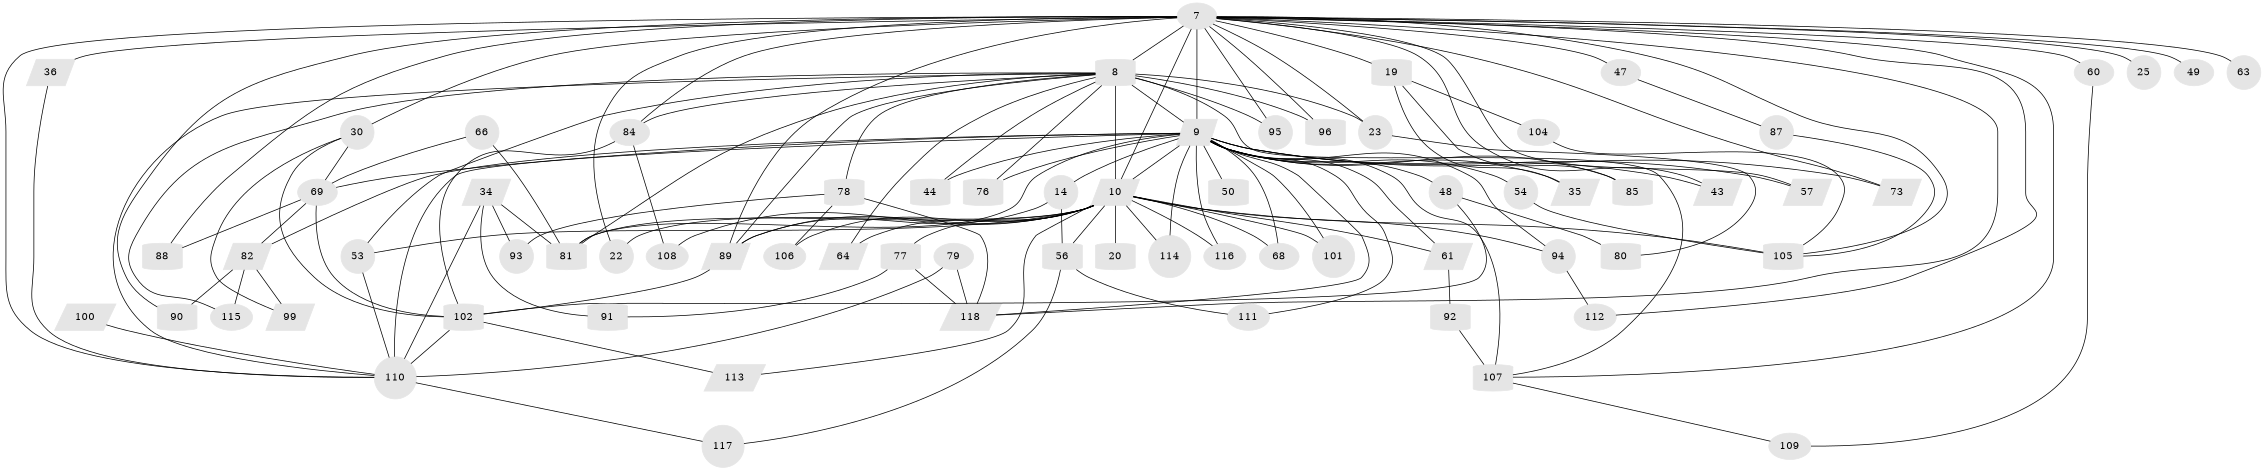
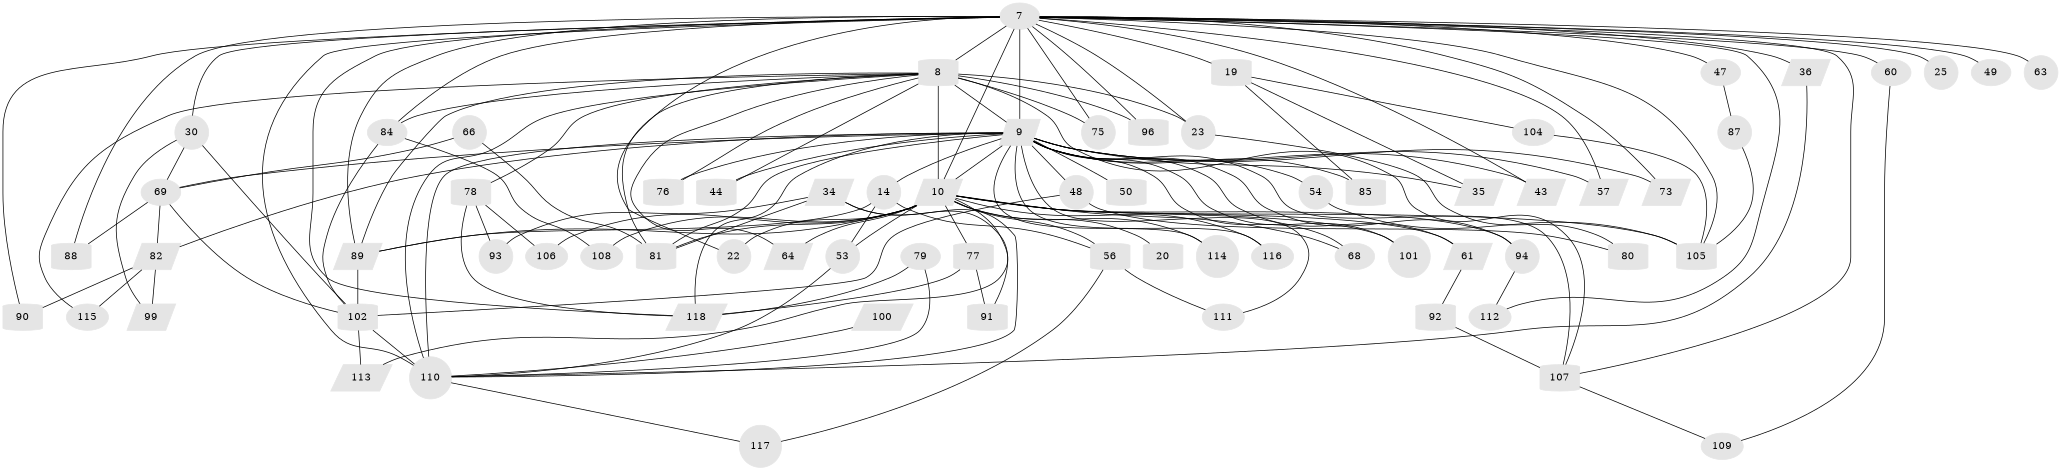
  graph {
    node [color=gray90 shape=cylinder style=filled]
    7 [shape=ellipse super="+3+1"]
    8 [super="+6"]
    9 [shape=parallelogram super="+5"]
    10 [shape=parallelogram super="+2"]
    19 [super="+12"]
    22 [shape=circle]
    23 [shape=circle]
    25 [shape=circle]
    30 [shape=circle super="+29"]
    36 [shape=parallelogram]
    43 [shape=parallelogram]
    47 [shape=ellipse]
    49 [shape=ellipse]
    57 [shape=parallelogram]
    60 [shape=ellipse super="+46"]
    63 [shape=circle]
    73 [shape=parallelogram]
-   75 [shape=circle label=95]
+   75 [shape=circle]
    84 [shape=ellipse]
    88
    89 [shape=parallelogram super="+42+59"]
    90
    96
    105 [super="+95"]
    107 [super="+24+51"]
    110 [shape=circle super="+11+16+103+45"]
    112 [shape=ellipse]
    118 [shape=parallelogram super="+71"]
    44
    53 [shape=circle super="+39"]
    64 [shape=parallelogram]
    76
    78
    81 [super="+74+15"]
    115 [shape=ellipse]
    14 [shape=circle]
    35 [shape=parallelogram]
    48 [shape=circle]
    50
    54 [shape=circle]
    61 [shape=parallelogram super="+55"]
    68 [shape=ellipse]
    69 [shape=ellipse super="+62+38"]
    82 [shape=parallelogram]
    85
    94 [shape=circle super="+67"]
    101 [shape=circle super="+83"]
    111 [shape=ellipse]
    114 [shape=circle super="+97+27"]
    116 [shape=ellipse]
    20
    56
    77 [super="+72"]
    106 [shape=ellipse]
    108 [shape=ellipse]
    113 [shape=parallelogram]
    104 [shape=ellipse]
    80
    99 [shape=parallelogram]
    102 [super="+40+58+86"]
    87 [shape=circle]
    109 [shape=ellipse]
    117 [shape=circle]
    93 [shape=circle]
    92
    91
    34 [shape=parallelogram]
    66 [shape=circle]
    79 [shape=ellipse]
    100 [shape=parallelogram]
    7 -- 8 [weight=9]
    7 -- 9 [weight=6]
    7 -- 10 [weight=6]
    7 -- 19 [weight=3]
    7 -- 22
    7 -- 23
    7 -- 25 [weight=2]
    7 -- 30 [weight=3]
    7 -- 36 [weight=2]
    7 -- 43
    7 -- 47 [weight=2]
    7 -- 49 [weight=2]
    7 -- 57
    7 -- 60 [weight=2]
    7 -- 63 [weight=2]
    7 -- 73
    7 -- 75
    7 -- 84
    7 -- 88
    7 -- 89
    7 -- 90
    7 -- 96
    7 -- 105 [weight=2]
    7 -- 107
    7 -- 110 [weight=2]
    7 -- 112
    7 -- 118
    8 -- 9 [weight=6]
    8 -- 10 [weight=6]
    8 -- 23
    8 -- 75
    8 -- 84
    8 -- 89
    8 -- 96
    8 -- 107
    8 -- 110
    8 -- 44
-   8 -- 53
+   14 -- 53
    8 -- 64
    8 -- 76
    8 -- 78
    8 -- 81
    8 -- 115
    9 -- 10 [weight=4]
    9 -- 43
    9 -- 57
    9 -- 73
    9 -- 107 [weight=3]
    9 -- 110 [weight=6]
    9 -- 118 [weight=3]
    9 -- 44
    9 -- 76
    9 -- 81 [weight=2]
    9 -- 14 [weight=2]
    9 -- 35
    9 -- 48 [weight=2]
    9 -- 50 [weight=2]
    9 -- 54
    9 -- 61 [weight=2]
    9 -- 68
    9 -- 69 [weight=4]
    9 -- 82
    9 -- 85
    9 -- 94 [weight=3]
    9 -- 101 [weight=2]
    9 -- 111
    9 -- 114
    9 -- 116
    10 -- 22
    10 -- 89
    10 -- 105 [weight=3]
    10 -- 53
    10 -- 64
    10 -- 81
    10 -- 61
    10 -- 68
    10 -- 94 [weight=3]
    10 -- 101
    10 -- 114 [weight=3]
    10 -- 116
    10 -- 20 [weight=2]
    10 -- 56
    10 -- 77 [weight=2]
    10 -- 106
    10 -- 108
    10 -- 113
    19 -- 35
    19 -- 85
    19 -- 104
    23 -- 80
    30 -- 69
    30 -- 99
    30 -- 102
    36 -- 110
    47 -- 87
    60 -- 109
    84 -- 108
    84 -- 102
    89 -- 102
    107 -- 109
    110 -- 117
    53 -- 110
    78 -- 118
    78 -- 106
    78 -- 93
    14 -- 89
    14 -- 56
    48 -- 80
    48 -- 102
    54 -- 105
    61 -- 92
    69 -- 88
    69 -- 82
    69 -- 102
    82 -- 90
    82 -- 115
    82 -- 99
    94 -- 112
    56 -- 111
    56 -- 117
    77 -- 118
    77 -- 91
    104 -- 105
    102 -- 110
    102 -- 113
    87 -- 105
    92 -- 107
    34 -- 110
    34 -- 81
    34 -- 93
    34 -- 91
    66 -- 81
    66 -- 69
    79 -- 110
    79 -- 118
    100 -- 110
  }
